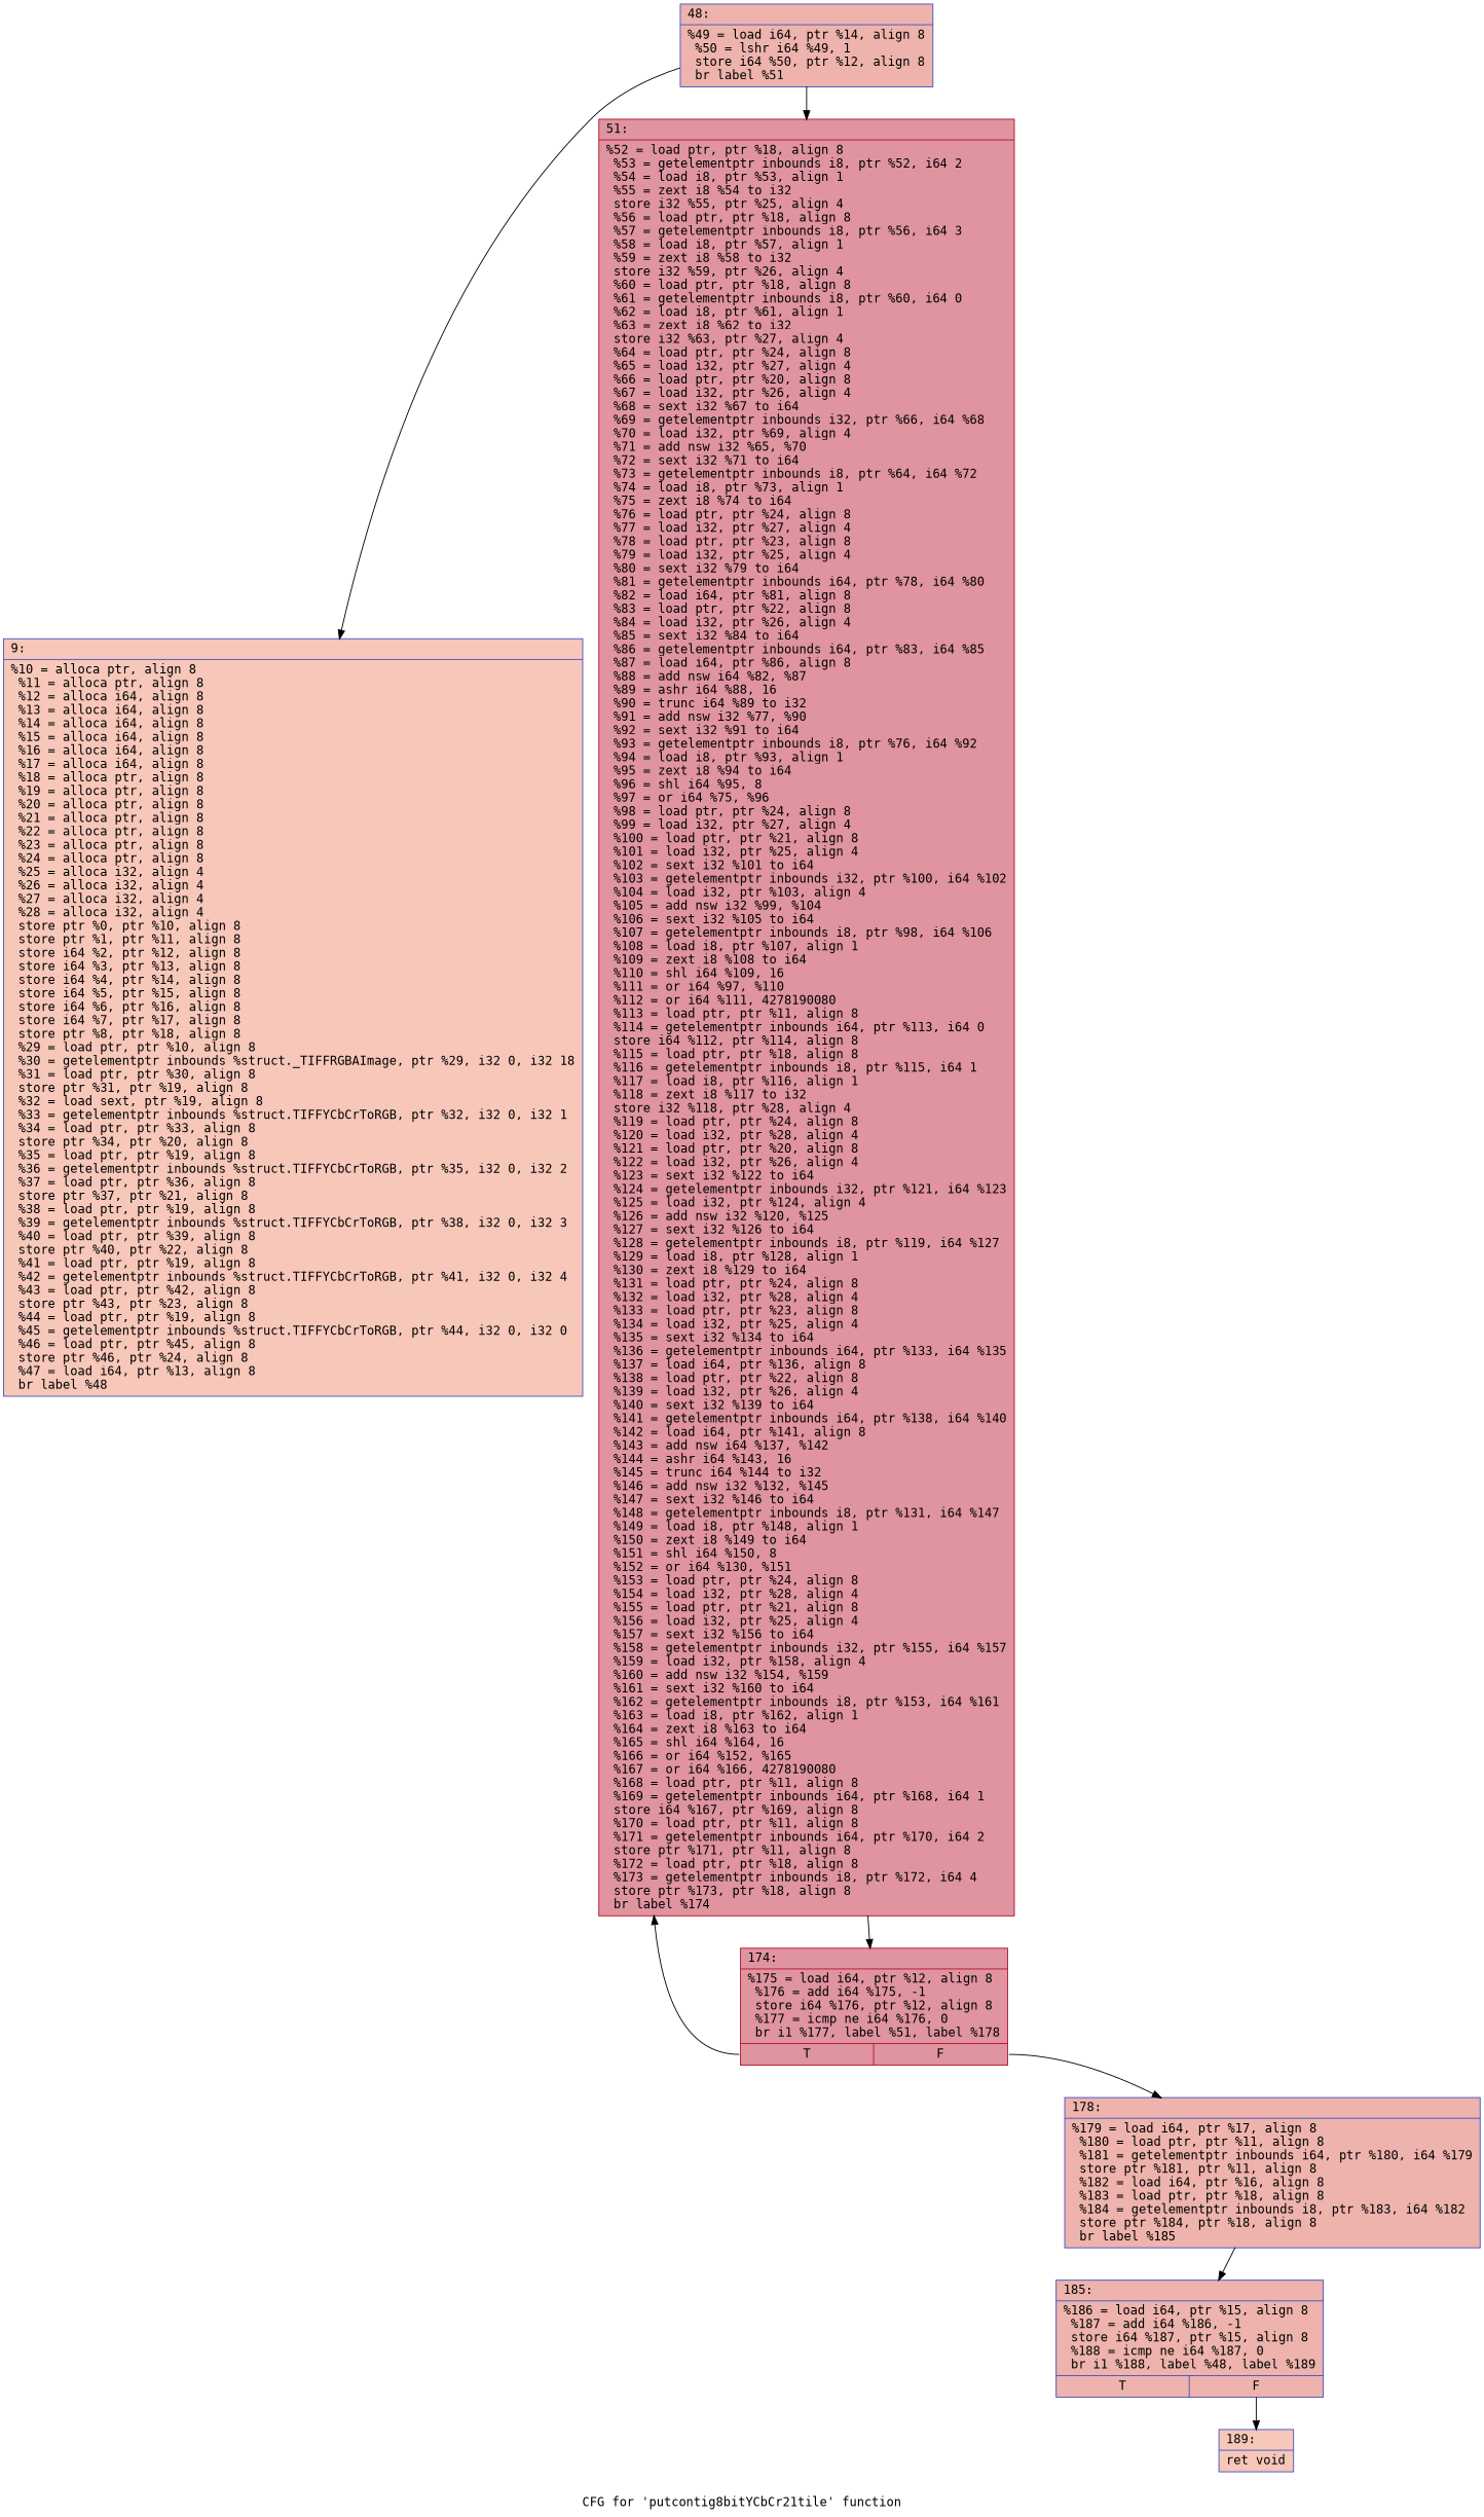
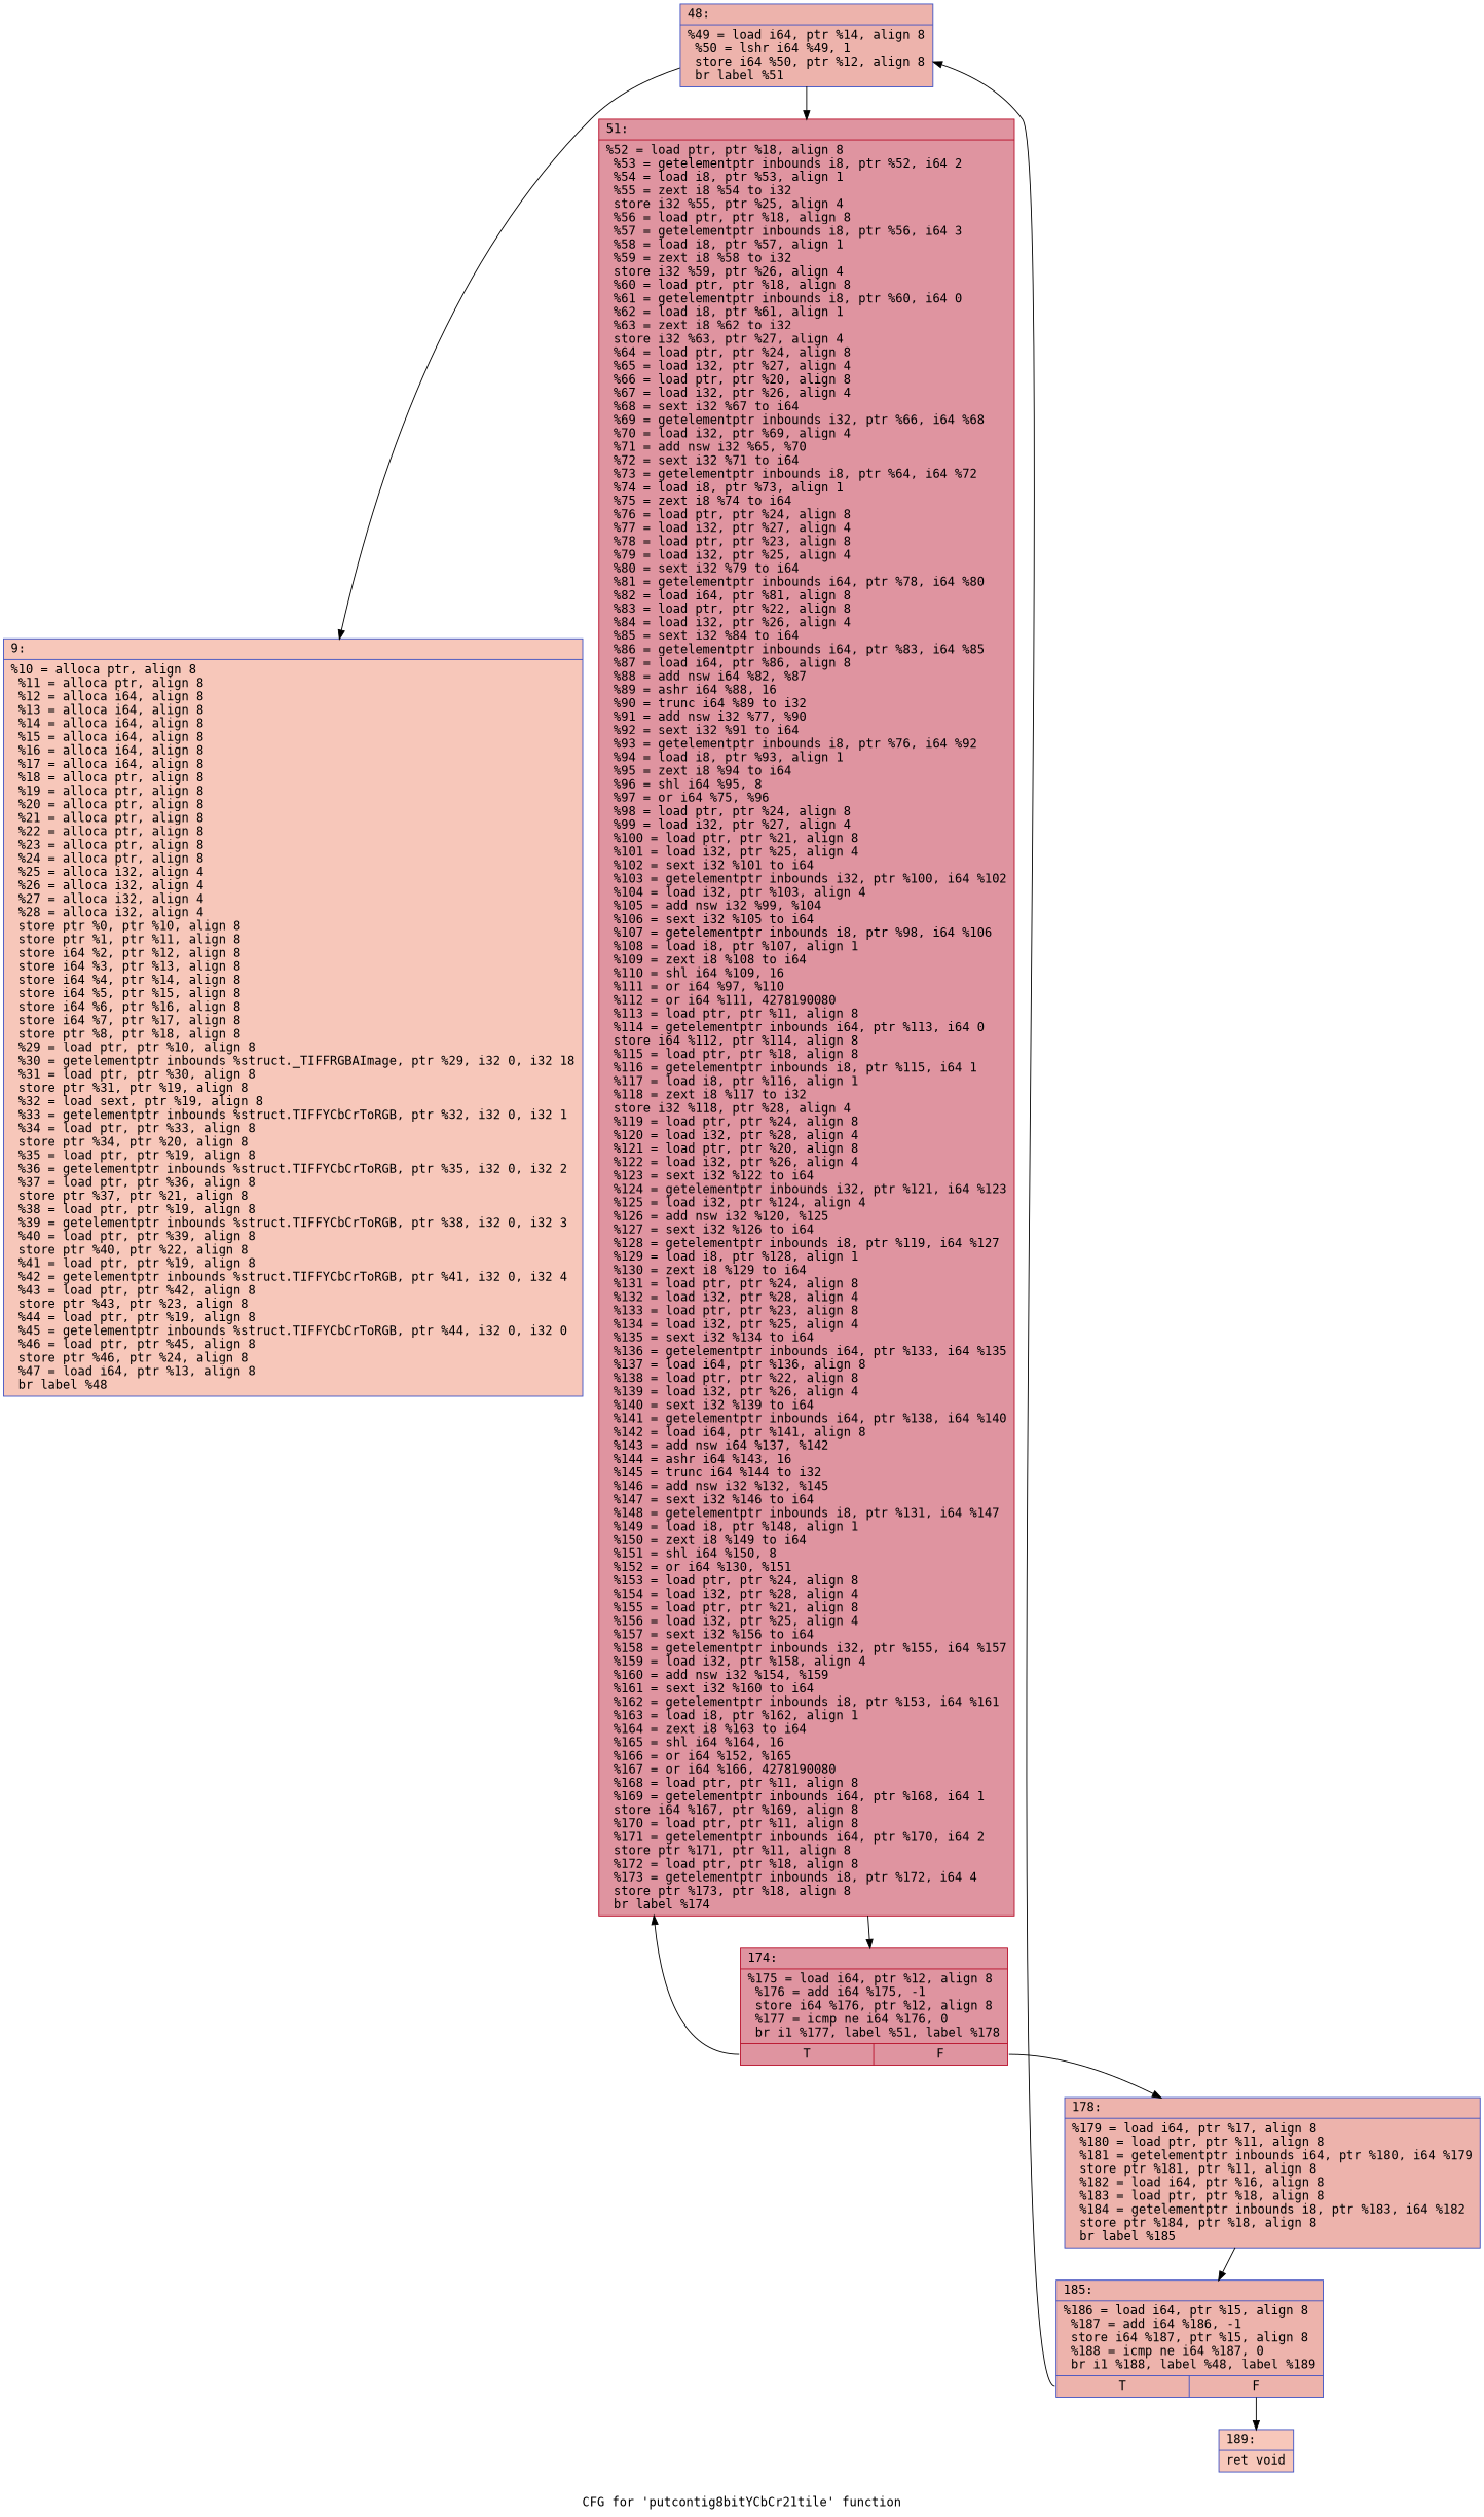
  digraph {
    fontname="DejaVu Sans Mono"
    label="CFG for 'putcontig8bitYCbCr21tile' function"
    node [color="#3d50c3ff" fillcolor="#d6524470" fontname="DejaVu Sans Mono" shape=record style=filled]
    edge [fontname="DejaVu Sans Mono"]
    n1 [fillcolor="#ec7f6370" label="{9:\l|  %10 = alloca ptr, align 8\l  %11 = alloca ptr, align 8\l  %12 = alloca i64, align 8\l  %13 = alloca i64, align 8\l  %14 = alloca i64, align 8\l  %15 = alloca i64, align 8\l  %16 = alloca i64, align 8\l  %17 = alloca i64, align 8\l  %18 = alloca ptr, align 8\l  %19 = alloca ptr, align 8\l  %20 = alloca ptr, align 8\l  %21 = alloca ptr, align 8\l  %22 = alloca ptr, align 8\l  %23 = alloca ptr, align 8\l  %24 = alloca ptr, align 8\l  %25 = alloca i32, align 4\l  %26 = alloca i32, align 4\l  %27 = alloca i32, align 4\l  %28 = alloca i32, align 4\l  store ptr %0, ptr %10, align 8\l  store ptr %1, ptr %11, align 8\l  store i64 %2, ptr %12, align 8\l  store i64 %3, ptr %13, align 8\l  store i64 %4, ptr %14, align 8\l  store i64 %5, ptr %15, align 8\l  store i64 %6, ptr %16, align 8\l  store i64 %7, ptr %17, align 8\l  store ptr %8, ptr %18, align 8\l  %29 = load ptr, ptr %10, align 8\l  %30 = getelementptr inbounds %struct._TIFFRGBAImage, ptr %29, i32 0, i32 18\l  %31 = load ptr, ptr %30, align 8\l  store ptr %31, ptr %19, align 8\l  %32 = load sext, ptr %19, align 8\l  %33 = getelementptr inbounds %struct.TIFFYCbCrToRGB, ptr %32, i32 0, i32 1\l  %34 = load ptr, ptr %33, align 8\l  store ptr %34, ptr %20, align 8\l  %35 = load ptr, ptr %19, align 8\l  %36 = getelementptr inbounds %struct.TIFFYCbCrToRGB, ptr %35, i32 0, i32 2\l  %37 = load ptr, ptr %36, align 8\l  store ptr %37, ptr %21, align 8\l  %38 = load ptr, ptr %19, align 8\l  %39 = getelementptr inbounds %struct.TIFFYCbCrToRGB, ptr %38, i32 0, i32 3\l  %40 = load ptr, ptr %39, align 8\l  store ptr %40, ptr %22, align 8\l  %41 = load ptr, ptr %19, align 8\l  %42 = getelementptr inbounds %struct.TIFFYCbCrToRGB, ptr %41, i32 0, i32 4\l  %43 = load ptr, ptr %42, align 8\l  store ptr %43, ptr %23, align 8\l  %44 = load ptr, ptr %19, align 8\l  %45 = getelementptr inbounds %struct.TIFFYCbCrToRGB, ptr %44, i32 0, i32 0\l  %46 = load ptr, ptr %45, align 8\l  store ptr %46, ptr %24, align 8\l  %47 = load i64, ptr %13, align 8\l  br label %48\l}"]
    n2 [label="{48:\l|  %49 = load i64, ptr %14, align 8\l  %50 = lshr i64 %49, 1\l  store i64 %50, ptr %12, align 8\l  br label %51\l}"]
    n3 [color="#b70d28ff" fillcolor="#b70d2870" label="{51:\l|  %52 = load ptr, ptr %18, align 8\l  %53 = getelementptr inbounds i8, ptr %52, i64 2\l  %54 = load i8, ptr %53, align 1\l  %55 = zext i8 %54 to i32\l  store i32 %55, ptr %25, align 4\l  %56 = load ptr, ptr %18, align 8\l  %57 = getelementptr inbounds i8, ptr %56, i64 3\l  %58 = load i8, ptr %57, align 1\l  %59 = zext i8 %58 to i32\l  store i32 %59, ptr %26, align 4\l  %60 = load ptr, ptr %18, align 8\l  %61 = getelementptr inbounds i8, ptr %60, i64 0\l  %62 = load i8, ptr %61, align 1\l  %63 = zext i8 %62 to i32\l  store i32 %63, ptr %27, align 4\l  %64 = load ptr, ptr %24, align 8\l  %65 = load i32, ptr %27, align 4\l  %66 = load ptr, ptr %20, align 8\l  %67 = load i32, ptr %26, align 4\l  %68 = sext i32 %67 to i64\l  %69 = getelementptr inbounds i32, ptr %66, i64 %68\l  %70 = load i32, ptr %69, align 4\l  %71 = add nsw i32 %65, %70\l  %72 = sext i32 %71 to i64\l  %73 = getelementptr inbounds i8, ptr %64, i64 %72\l  %74 = load i8, ptr %73, align 1\l  %75 = zext i8 %74 to i64\l  %76 = load ptr, ptr %24, align 8\l  %77 = load i32, ptr %27, align 4\l  %78 = load ptr, ptr %23, align 8\l  %79 = load i32, ptr %25, align 4\l  %80 = sext i32 %79 to i64\l  %81 = getelementptr inbounds i64, ptr %78, i64 %80\l  %82 = load i64, ptr %81, align 8\l  %83 = load ptr, ptr %22, align 8\l  %84 = load i32, ptr %26, align 4\l  %85 = sext i32 %84 to i64\l  %86 = getelementptr inbounds i64, ptr %83, i64 %85\l  %87 = load i64, ptr %86, align 8\l  %88 = add nsw i64 %82, %87\l  %89 = ashr i64 %88, 16\l  %90 = trunc i64 %89 to i32\l  %91 = add nsw i32 %77, %90\l  %92 = sext i32 %91 to i64\l  %93 = getelementptr inbounds i8, ptr %76, i64 %92\l  %94 = load i8, ptr %93, align 1\l  %95 = zext i8 %94 to i64\l  %96 = shl i64 %95, 8\l  %97 = or i64 %75, %96\l  %98 = load ptr, ptr %24, align 8\l  %99 = load i32, ptr %27, align 4\l  %100 = load ptr, ptr %21, align 8\l  %101 = load i32, ptr %25, align 4\l  %102 = sext i32 %101 to i64\l  %103 = getelementptr inbounds i32, ptr %100, i64 %102\l  %104 = load i32, ptr %103, align 4\l  %105 = add nsw i32 %99, %104\l  %106 = sext i32 %105 to i64\l  %107 = getelementptr inbounds i8, ptr %98, i64 %106\l  %108 = load i8, ptr %107, align 1\l  %109 = zext i8 %108 to i64\l  %110 = shl i64 %109, 16\l  %111 = or i64 %97, %110\l  %112 = or i64 %111, 4278190080\l  %113 = load ptr, ptr %11, align 8\l  %114 = getelementptr inbounds i64, ptr %113, i64 0\l  store i64 %112, ptr %114, align 8\l  %115 = load ptr, ptr %18, align 8\l  %116 = getelementptr inbounds i8, ptr %115, i64 1\l  %117 = load i8, ptr %116, align 1\l  %118 = zext i8 %117 to i32\l  store i32 %118, ptr %28, align 4\l  %119 = load ptr, ptr %24, align 8\l  %120 = load i32, ptr %28, align 4\l  %121 = load ptr, ptr %20, align 8\l  %122 = load i32, ptr %26, align 4\l  %123 = sext i32 %122 to i64\l  %124 = getelementptr inbounds i32, ptr %121, i64 %123\l  %125 = load i32, ptr %124, align 4\l  %126 = add nsw i32 %120, %125\l  %127 = sext i32 %126 to i64\l  %128 = getelementptr inbounds i8, ptr %119, i64 %127\l  %129 = load i8, ptr %128, align 1\l  %130 = zext i8 %129 to i64\l  %131 = load ptr, ptr %24, align 8\l  %132 = load i32, ptr %28, align 4\l  %133 = load ptr, ptr %23, align 8\l  %134 = load i32, ptr %25, align 4\l  %135 = sext i32 %134 to i64\l  %136 = getelementptr inbounds i64, ptr %133, i64 %135\l  %137 = load i64, ptr %136, align 8\l  %138 = load ptr, ptr %22, align 8\l  %139 = load i32, ptr %26, align 4\l  %140 = sext i32 %139 to i64\l  %141 = getelementptr inbounds i64, ptr %138, i64 %140\l  %142 = load i64, ptr %141, align 8\l  %143 = add nsw i64 %137, %142\l  %144 = ashr i64 %143, 16\l  %145 = trunc i64 %144 to i32\l  %146 = add nsw i32 %132, %145\l  %147 = sext i32 %146 to i64\l  %148 = getelementptr inbounds i8, ptr %131, i64 %147\l  %149 = load i8, ptr %148, align 1\l  %150 = zext i8 %149 to i64\l  %151 = shl i64 %150, 8\l  %152 = or i64 %130, %151\l  %153 = load ptr, ptr %24, align 8\l  %154 = load i32, ptr %28, align 4\l  %155 = load ptr, ptr %21, align 8\l  %156 = load i32, ptr %25, align 4\l  %157 = sext i32 %156 to i64\l  %158 = getelementptr inbounds i32, ptr %155, i64 %157\l  %159 = load i32, ptr %158, align 4\l  %160 = add nsw i32 %154, %159\l  %161 = sext i32 %160 to i64\l  %162 = getelementptr inbounds i8, ptr %153, i64 %161\l  %163 = load i8, ptr %162, align 1\l  %164 = zext i8 %163 to i64\l  %165 = shl i64 %164, 16\l  %166 = or i64 %152, %165\l  %167 = or i64 %166, 4278190080\l  %168 = load ptr, ptr %11, align 8\l  %169 = getelementptr inbounds i64, ptr %168, i64 1\l  store i64 %167, ptr %169, align 8\l  %170 = load ptr, ptr %11, align 8\l  %171 = getelementptr inbounds i64, ptr %170, i64 2\l  store ptr %171, ptr %11, align 8\l  %172 = load ptr, ptr %18, align 8\l  %173 = getelementptr inbounds i8, ptr %172, i64 4\l  store ptr %173, ptr %18, align 8\l  br label %174\l}"]
    n4 [color="#b70d28ff" fillcolor="#b70d2870" label="{174:\l|  %175 = load i64, ptr %12, align 8\l  %176 = add i64 %175, -1\l  store i64 %176, ptr %12, align 8\l  %177 = icmp ne i64 %176, 0\l  br i1 %177, label %51, label %178\l|{<s0>T|<s1>F}}"]
    n5 [label="{178:\l|  %179 = load i64, ptr %17, align 8\l  %180 = load ptr, ptr %11, align 8\l  %181 = getelementptr inbounds i64, ptr %180, i64 %179\l  store ptr %181, ptr %11, align 8\l  %182 = load i64, ptr %16, align 8\l  %183 = load ptr, ptr %18, align 8\l  %184 = getelementptr inbounds i8, ptr %183, i64 %182\l  store ptr %184, ptr %18, align 8\l  br label %185\l}"]
    n6 [label="{185:\l|  %186 = load i64, ptr %15, align 8\l  %187 = add i64 %186, -1\l  store i64 %187, ptr %15, align 8\l  %188 = icmp ne i64 %187, 0\l  br i1 %188, label %48, label %189\l|{<s0>T|<s1>F}}"]
    n7 [fillcolor="#ec7f6370" label="{189:\l|  ret void\l}"]
    n2 -> n1
    n2 -> n3
    n3 -> n4
    n4 -> n3 [tailport=s0]
    n4 -> n5 [tailport=s1]
    n5 -> n6
+   n6 -> n2 [tailport=s0]
    n6 -> n7 [tailport=s1]
  }
